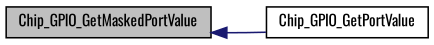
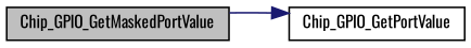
  digraph {
    rankdir=LR
    fontname=Oswald
    node [color=black fontname=Oswald fontsize=10 shape=record style=filled]
    n1 [fillcolor=grey75 fontcolor=black height=0.2 label=Chip_GPIO_GetMaskedPortValue width=0.4]
    n2 [fillcolor=white height=0.2 label=Chip_GPIO_GetPortValue width=0.4]
-   n1 -> n2 [color=midnightblue dir=back fontname=Oswald fontsize=10 labelfontname=FreeSans labelfontsize=10 style=solid]
+   n2 -> n1 [color=midnightblue dir=back fontname=Oswald fontsize=10 labelfontname=FreeSans labelfontsize=10 style=solid]
  }
